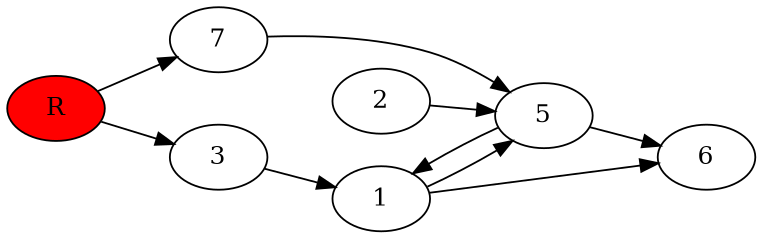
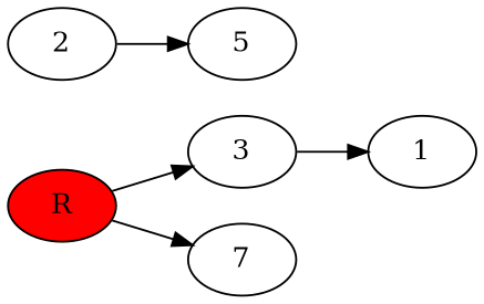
  digraph {
    rankdir=LR
    1
    5
-   6
    2
    3
    7
    R [fillcolor="#ff0000" style=filled]
-   1 -> 5
-   1 -> 6
-   5 -> 1
-   5 -> 6
    2 -> 5
    3 -> 1
-   7 -> 5
    R -> 3
    R -> 7
  }
